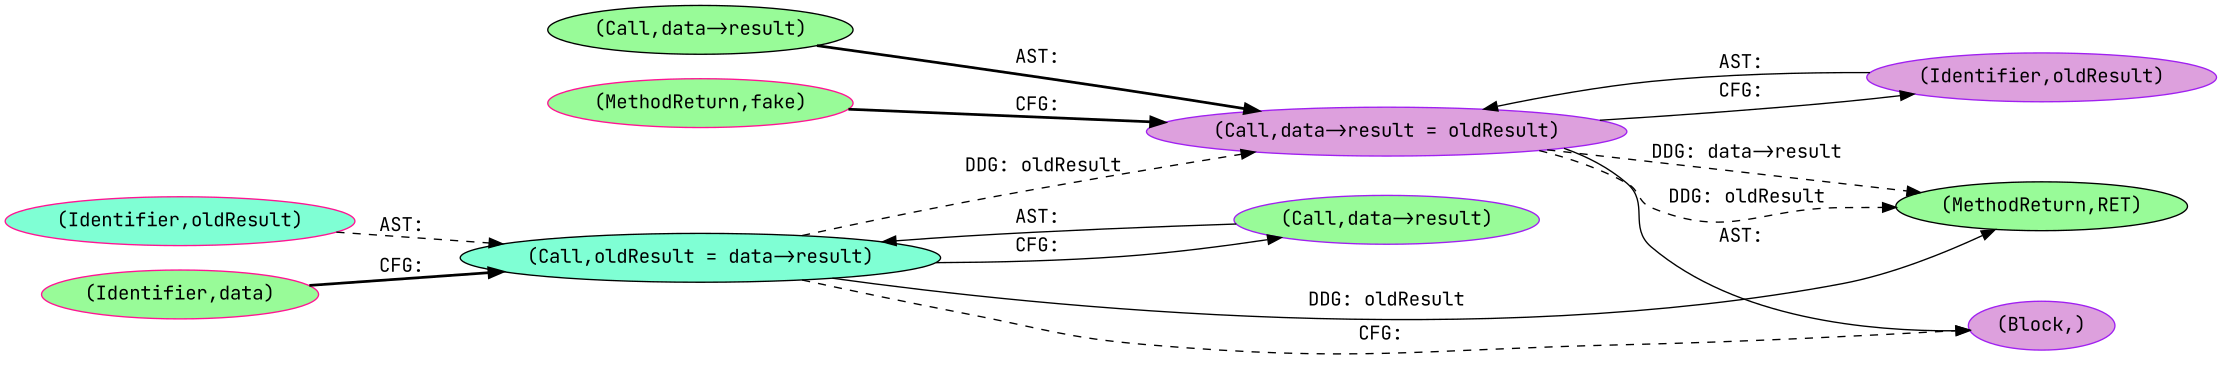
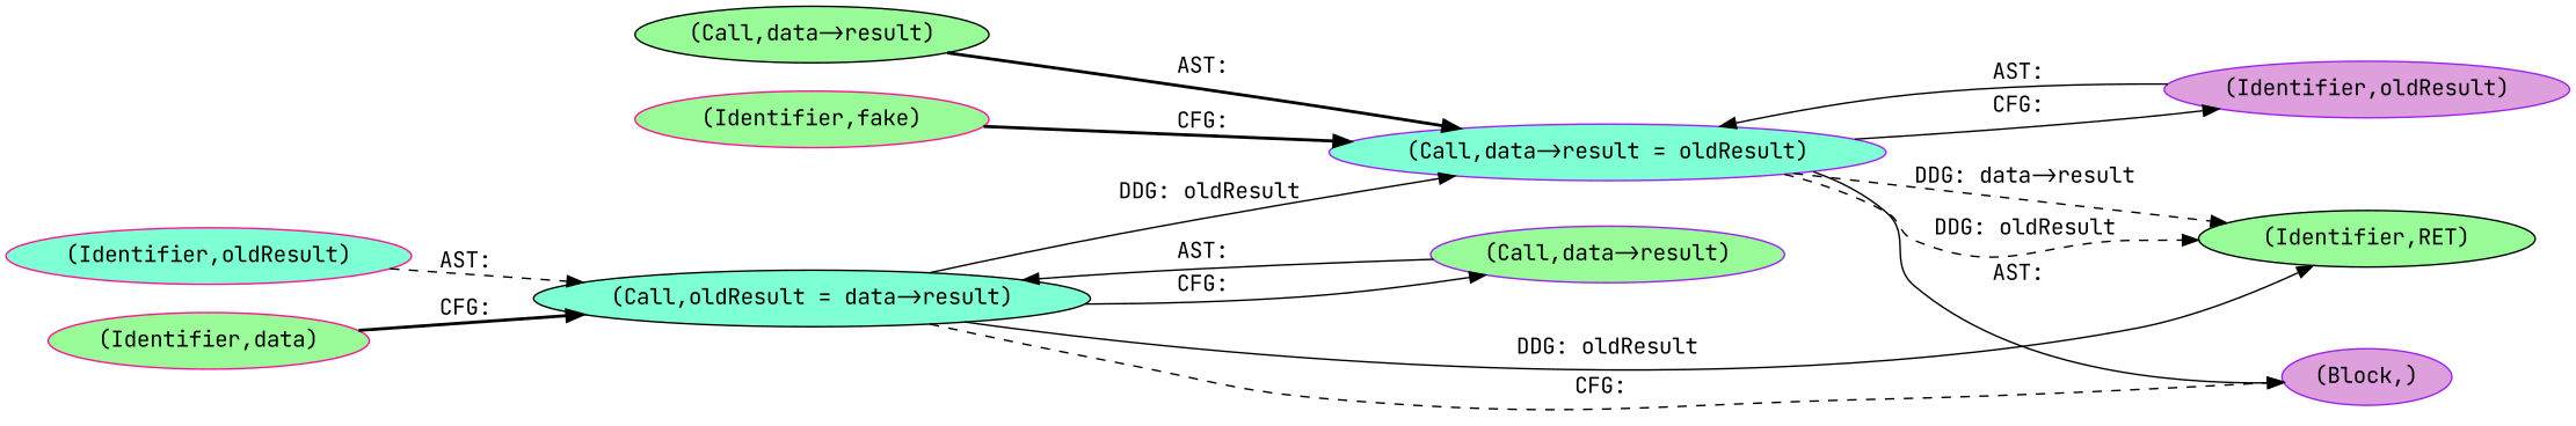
  digraph {
    fontname="JetBrains Mono"
    rankdir=LR
    node [color=purple fillcolor=palegreen fontname="JetBrains Mono" style=filled]
    edge [fontname="JetBrains Mono" style=solid]
-   n1 [fillcolor=plum label="(Call,data->result = oldResult)"]
-   n2 [color=black label="(MethodReturn,RET)"]
+   n1 [fillcolor=aquamarine label="(Call,data->result = oldResult)"]
+   n2 [color=black label="(Identifier,RET)"]
    n3 [fillcolor=plum label="(Identifier,oldResult)"]
    n4 [fillcolor=plum label="(Block,)"]
    n5 [color=black fillcolor=aquamarine label="(Call,oldResult = data->result)"]
    n6 [label="(Call,data->result)"]
    n7 [color=black label="(Call,data->result)"]
    n8 [color=deeppink fillcolor=aquamarine label="(Identifier,oldResult)"]
-   n9 [color=deeppink label="(MethodReturn,fake)"]
+   n9 [color=deeppink label="(Identifier,fake)"]
    n10 [color=deeppink label="(Identifier,data)"]
    n1 -> n2 [label="DDG: data->result" style=dashed]
    n1 -> n2 [label="DDG: oldResult" style=dashed]
    n1 -> n3 [label="CFG: "]
    n1 -> n4 [label="AST: "]
    n3 -> n1 [label="AST: "]
-   n5 -> n1 [label="DDG: oldResult" style=dashed]
+   n5 -> n1 [label="DDG: oldResult"]
    n5 -> n2 [label="DDG: oldResult"]
    n5 -> n4 [label="CFG: " style=dashed]
    n5 -> n6 [label="CFG: "]
    n6 -> n5 [label="AST: "]
    n7 -> n1 [label="AST: " style=bold]
    n8 -> n5 [label="AST: " style=dashed]
    n9 -> n1 [label="CFG: " style=bold]
    n10 -> n5 [label="CFG: " style=bold]
  }
